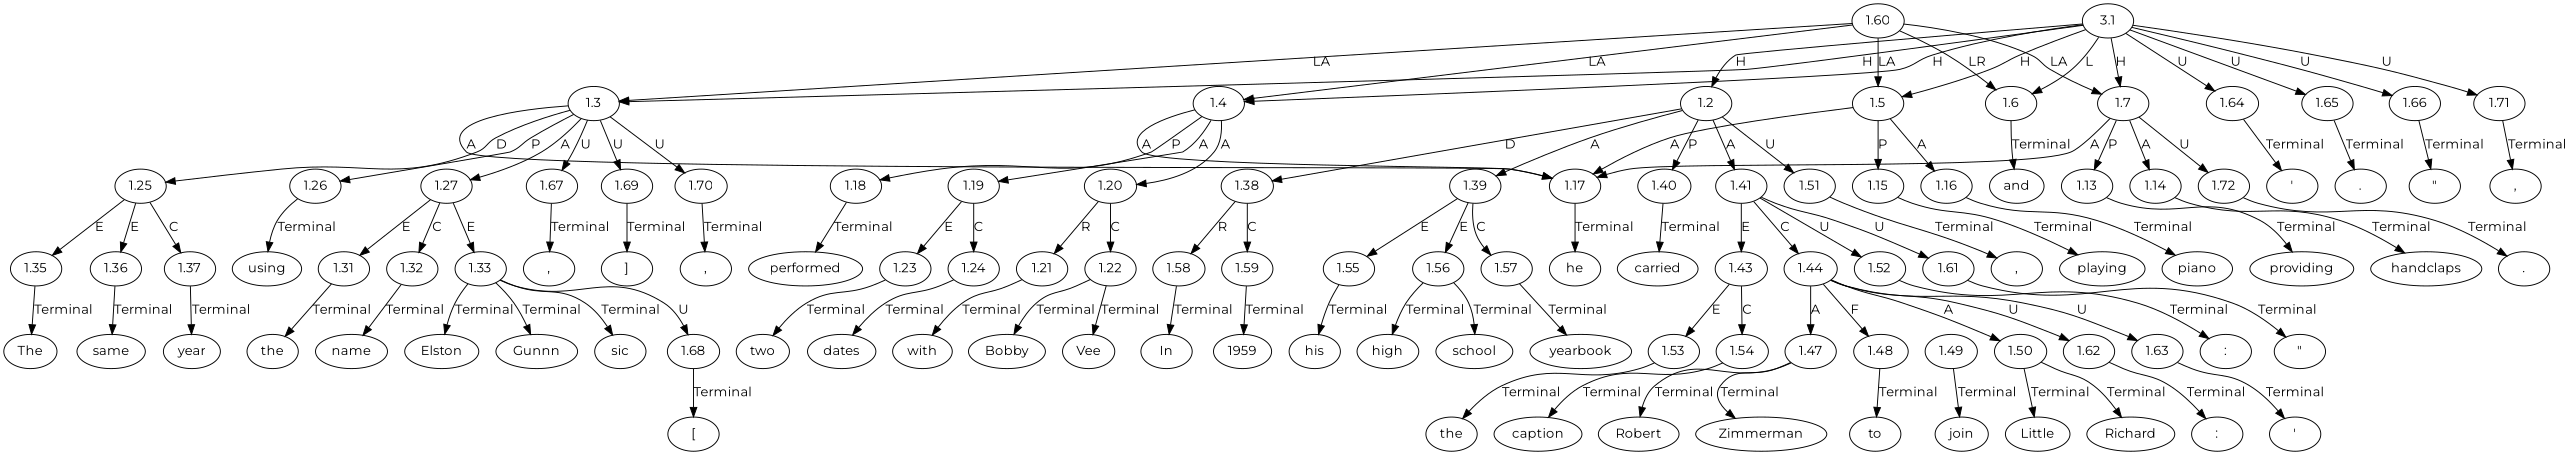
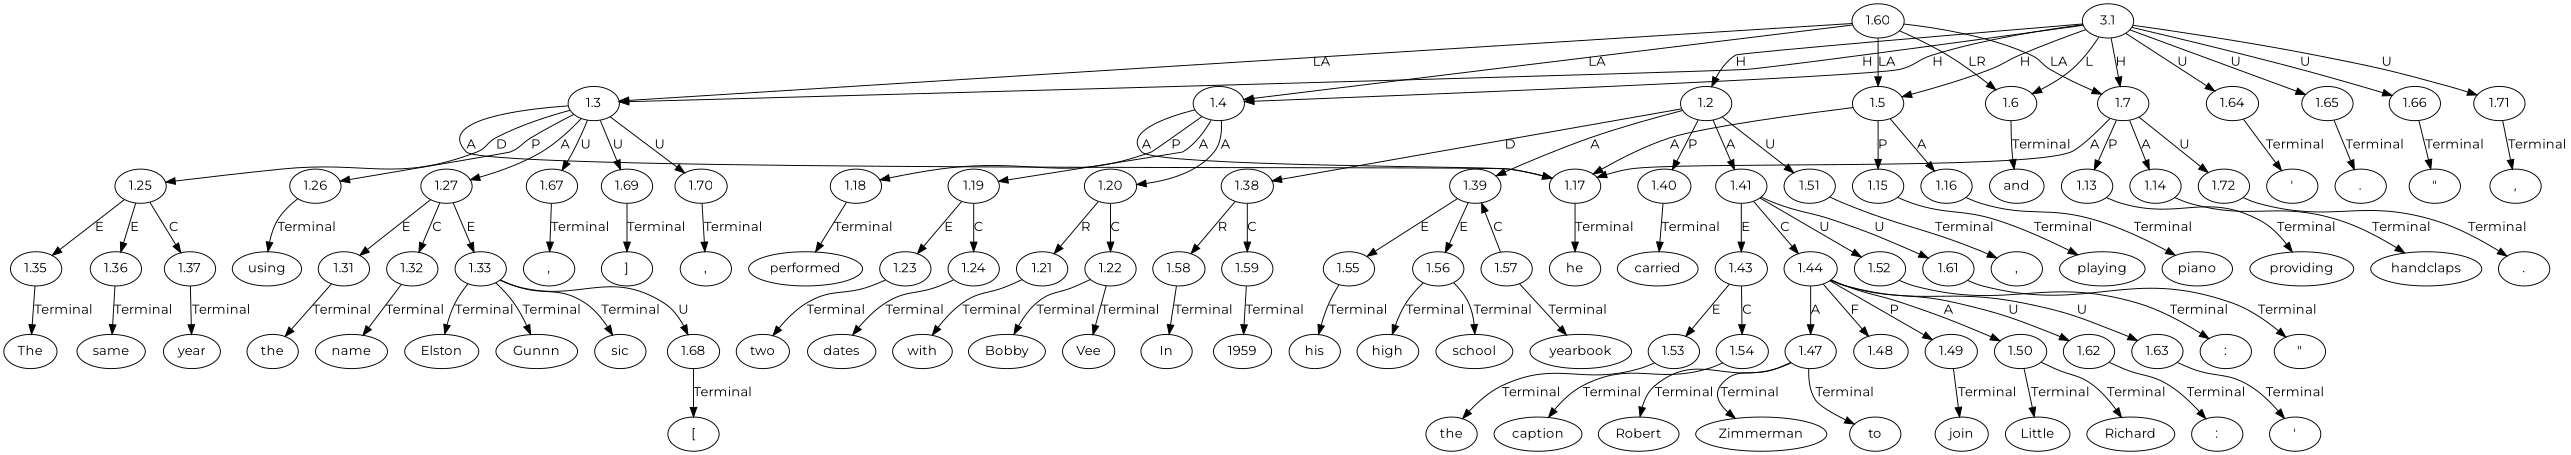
  digraph {
    fontname=Montserrat
    node [fontname=Montserrat ordering=out]
    edge [fontname=Montserrat ordering=out]
    n1 [label=In]
    n2 [label=caption]
    n3 [label=":"]
    n4 [label="\""]
    n5 [label=Robert]
    n6 [label=Zimmerman]
    n7 [label=":"]
    n8 [label=to]
    n9 [label=join]
    n10 [label="'"]
    n11 [label=Little]
    n12 [label=1959]
    n13 [label=Richard]
    n14 [label="'"]
    n15 [label="."]
    n16 [label="\""]
    n17 [label=The]
    n18 [label=same]
    n19 [label=year]
    n20 [label=","]
    n21 [label=using]
    n22 [label=the]
    n23 [label=","]
    n24 [label=name]
    n25 [label=Elston]
    n26 [label=Gunnn]
    n27 [label="["]
    n28 [label=sic]
    n29 [label="]"]
    n30 [label=","]
    n31 [label=he]
    n32 [label=performed]
    n33 [label=two]
    n34 [label=his]
    n35 [label=dates]
    n36 [label=with]
    n37 [label=Bobby]
    n38 [label=Vee]
    n39 [label=","]
    n40 [label=playing]
    n41 [label=piano]
    n42 [label=and]
    n43 [label=providing]
    n44 [label=handclaps]
    n45 [label=high]
    n46 [label="."]
    n47 [label=school]
    n48 [label=yearbook]
    n49 [label=carried]
    n50 [label=the]
    n51 [label=3.1]
    n52 [label=1.2]
    n53 [label=1.3]
    n54 [label=1.4]
    n55 [label=1.5]
    n56 [label=1.6]
    n57 [label=1.7]
    n58 [label=1.64]
    n59 [label=1.65]
    n60 [label=1.66]
    n61 [label=1.71]
    n62 [label=1.38]
    n63 [label=1.39]
    n64 [label=1.40]
    n65 [label=1.41]
    n66 [label=1.51]
    n67 [label=1.17]
    n68 [label=1.25]
    n69 [label=1.26]
    n70 [label=1.27]
    n71 [label=1.67]
    n72 [label=1.69]
    n73 [label=1.70]
    n74 [label=1.18]
    n75 [label=1.19]
    n76 [label=1.20]
    n77 [label=1.15]
    n78 [label=1.16]
    n79 [label=1.13]
    n80 [label=1.14]
    n81 [label=1.72]
    n82 [label=1.58]
    n83 [label=1.59]
    n84 [label=1.55]
    n85 [label=1.56]
    n86 [label=1.57]
    n87 [label=1.43]
    n88 [label=1.44]
    n89 [label=1.52]
    n90 [label=1.61]
    n91 [label=1.35]
    n92 [label=1.36]
    n93 [label=1.37]
    n94 [label=1.31]
    n95 [label=1.32]
    n96 [label=1.33]
    n97 [label=1.23]
    n98 [label=1.24]
    n99 [label=1.21]
    n100 [label=1.22]
    n101 [label=1.68]
    n102 [label=1.53]
    n103 [label=1.54]
    n104 [label=1.47]
    n105 [label=1.48]
    n106 [label=1.49]
    n107 [label=1.50]
    n108 [label=1.62]
    n109 [label=1.63]
    n110 [label=1.60]
    n51 -> n52 [label=H]
    n51 -> n53 [label=H]
    n51 -> n54 [label=H]
    n51 -> n55 [label=H]
    n51 -> n56 [label=L]
    n51 -> n57 [label=H]
    n51 -> n58 [label=U]
    n51 -> n59 [label=U]
    n51 -> n60 [label=U]
    n51 -> n61 [label=U]
    n52 -> n62 [label=D]
    n52 -> n63 [label=A]
    n52 -> n64 [label=P]
    n52 -> n65 [label=A]
    n52 -> n66 [label=U]
    n53 -> n67 [label=A]
    n53 -> n68 [label=D]
    n53 -> n69 [label=P]
    n53 -> n70 [label=A]
    n53 -> n71 [label=U]
    n53 -> n72 [label=U]
    n53 -> n73 [label=U]
    n54 -> n67 [label=A]
    n54 -> n74 [label=P]
    n54 -> n75 [label=A]
    n54 -> n76 [label=A]
    n55 -> n67 [label=A]
    n55 -> n77 [label=P]
    n55 -> n78 [label=A]
    n56 -> n42 [label=Terminal]
    n57 -> n67 [label=A]
    n57 -> n79 [label=P]
    n57 -> n80 [label=A]
    n57 -> n81 [label=U]
    n58 -> n14 [label=Terminal]
    n59 -> n15 [label=Terminal]
    n60 -> n16 [label=Terminal]
    n61 -> n39 [label=Terminal]
    n62 -> n82 [label=R]
    n62 -> n83 [label=C]
    n63 -> n84 [label=E]
    n63 -> n85 [label=E]
-   n63 -> n86 [label=C]
+   n86 -> n63 [label=C]
    n64 -> n49 [label=Terminal]
    n65 -> n87 [label=E]
    n65 -> n88 [label=C]
    n65 -> n89 [label=U]
    n65 -> n90 [label=U]
    n66 -> n23 [label=Terminal]
    n67 -> n31 [label=Terminal]
    n68 -> n91 [label=E]
    n68 -> n92 [label=E]
    n68 -> n93 [label=C]
    n69 -> n21 [label=Terminal]
    n70 -> n94 [label=E]
    n70 -> n95 [label=C]
    n70 -> n96 [label=E]
    n71 -> n20 [label=Terminal]
    n72 -> n29 [label=Terminal]
    n73 -> n30 [label=Terminal]
    n74 -> n32 [label=Terminal]
    n75 -> n97 [label=E]
    n75 -> n98 [label=C]
    n76 -> n99 [label=R]
    n76 -> n100 [label=C]
    n77 -> n40 [label=Terminal]
    n78 -> n41 [label=Terminal]
    n79 -> n43 [label=Terminal]
    n80 -> n44 [label=Terminal]
    n81 -> n46 [label=Terminal]
    n82 -> n1 [label=Terminal]
    n83 -> n12 [label=Terminal]
    n84 -> n34 [label=Terminal]
    n85 -> n45 [label=Terminal]
    n85 -> n47 [label=Terminal]
    n86 -> n48 [label=Terminal]
    n87 -> n102 [label=E]
    n87 -> n103 [label=C]
    n88 -> n104 [label=A]
    n88 -> n105 [label=F]
+   n88 -> n106 [label=P]
    n88 -> n107 [label=A]
    n88 -> n108 [label=U]
    n88 -> n109 [label=U]
    n89 -> n3 [label=Terminal]
    n90 -> n4 [label=Terminal]
    n91 -> n17 [label=Terminal]
    n92 -> n18 [label=Terminal]
    n93 -> n19 [label=Terminal]
    n94 -> n22 [label=Terminal]
    n95 -> n24 [label=Terminal]
    n96 -> n25 [label=Terminal]
    n96 -> n26 [label=Terminal]
    n96 -> n28 [label=Terminal]
    n96 -> n101 [label=U]
    n97 -> n33 [label=Terminal]
    n98 -> n35 [label=Terminal]
    n99 -> n36 [label=Terminal]
    n100 -> n37 [label=Terminal]
    n100 -> n38 [label=Terminal]
    n101 -> n27 [label=Terminal]
    n102 -> n50 [label=Terminal]
    n103 -> n2 [label=Terminal]
    n104 -> n5 [label=Terminal]
    n104 -> n6 [label=Terminal]
-   n105 -> n8 [label=Terminal]
+   n104 -> n8 [label=Terminal]
    n106 -> n9 [label=Terminal]
    n107 -> n11 [label=Terminal]
    n107 -> n13 [label=Terminal]
    n108 -> n7 [label=Terminal]
    n109 -> n10 [label=Terminal]
    n110 -> n53 [label=LA]
    n110 -> n54 [label=LA]
    n110 -> n55 [label=LA]
    n110 -> n56 [label=LR]
    n110 -> n57 [label=LA]
  }
